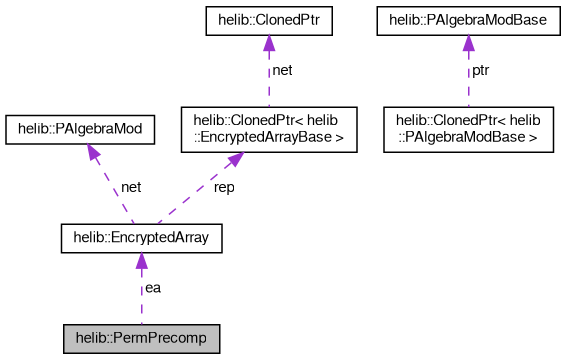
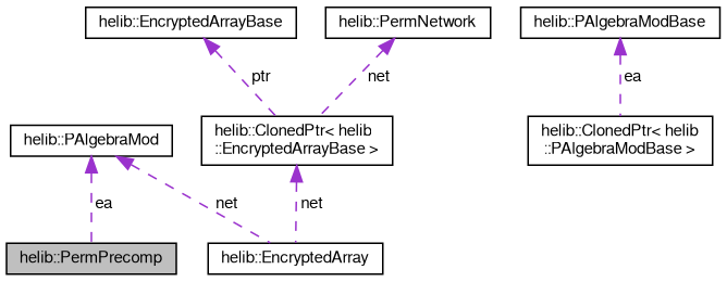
  digraph {
    node [color=black fillcolor=white fontname=FreeSans fontsize=10 shape=record style=filled]
    edge [color=darkorchid3 dir=back fontname=FreeSans fontsize=10 labelfontname=FreeSans labelfontsize=10 style=dashed]
    n1 [fillcolor=grey75 fontcolor=black height=0.2 label="helib::PermPrecomp" width=0.4]
    n2 [height=0.2 label="helib::EncryptedArray" width=0.4]
    n3 [height=0.2 label="helib::PAlgebraMod" width=0.4]
    n4 [height=0.2 label="helib::ClonedPtr\< helib\l::PAlgebraModBase \>" width=0.4]
    n5 [height=0.2 label="helib::PAlgebraModBase" width=0.4]
    n6 [height=0.2 label="helib::ClonedPtr\< helib\l::EncryptedArrayBase \>" width=0.4]
-   n8 [height=0.2 label="helib::ClonedPtr" width=0.4]
-   n2 -> n1 [label=" ea"]
+   n7 [height=0.2 label="helib::EncryptedArrayBase" width=0.4]
+   n8 [height=0.2 label="helib::PermNetwork" width=0.4]
+   n3 -> n1 [label=" ea"]
    n3 -> n2 [label=" net"]
-   n5 -> n4 [label=" ptr"]
-   n6 -> n2 [label=" rep"]
+   n5 -> n4 [label=" ea"]
+   n6 -> n2 [label=" net"]
+   n7 -> n6 [label=" ptr"]
    n8 -> n6 [label=" net"]
  }
